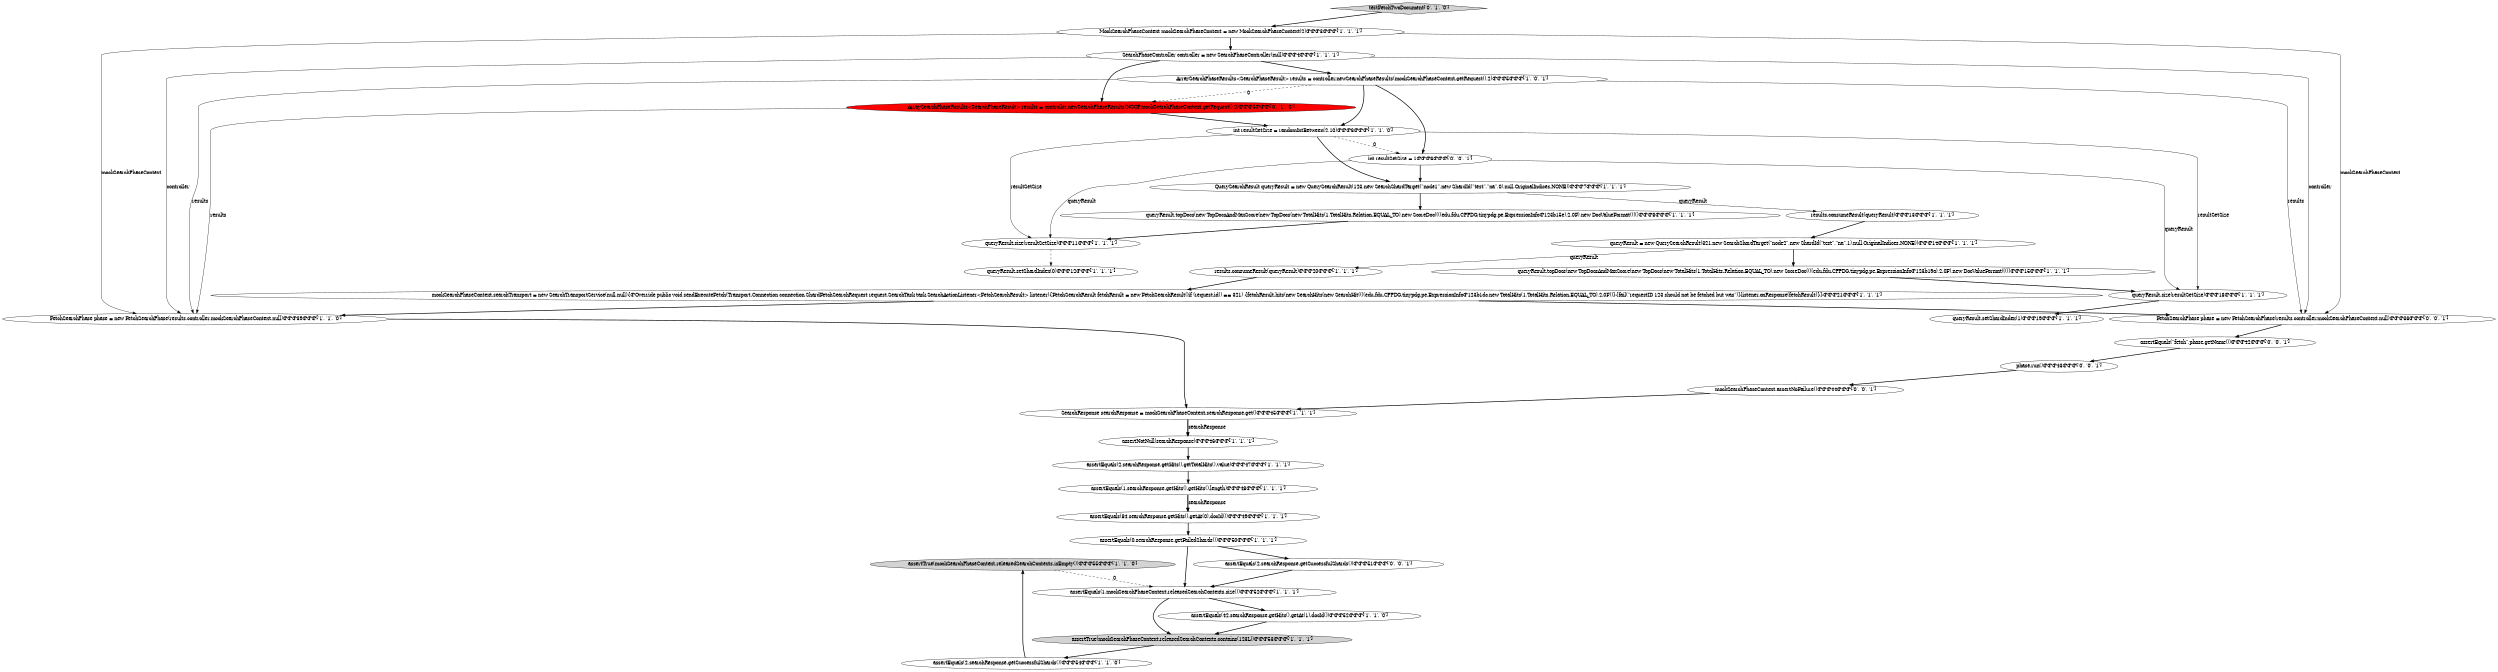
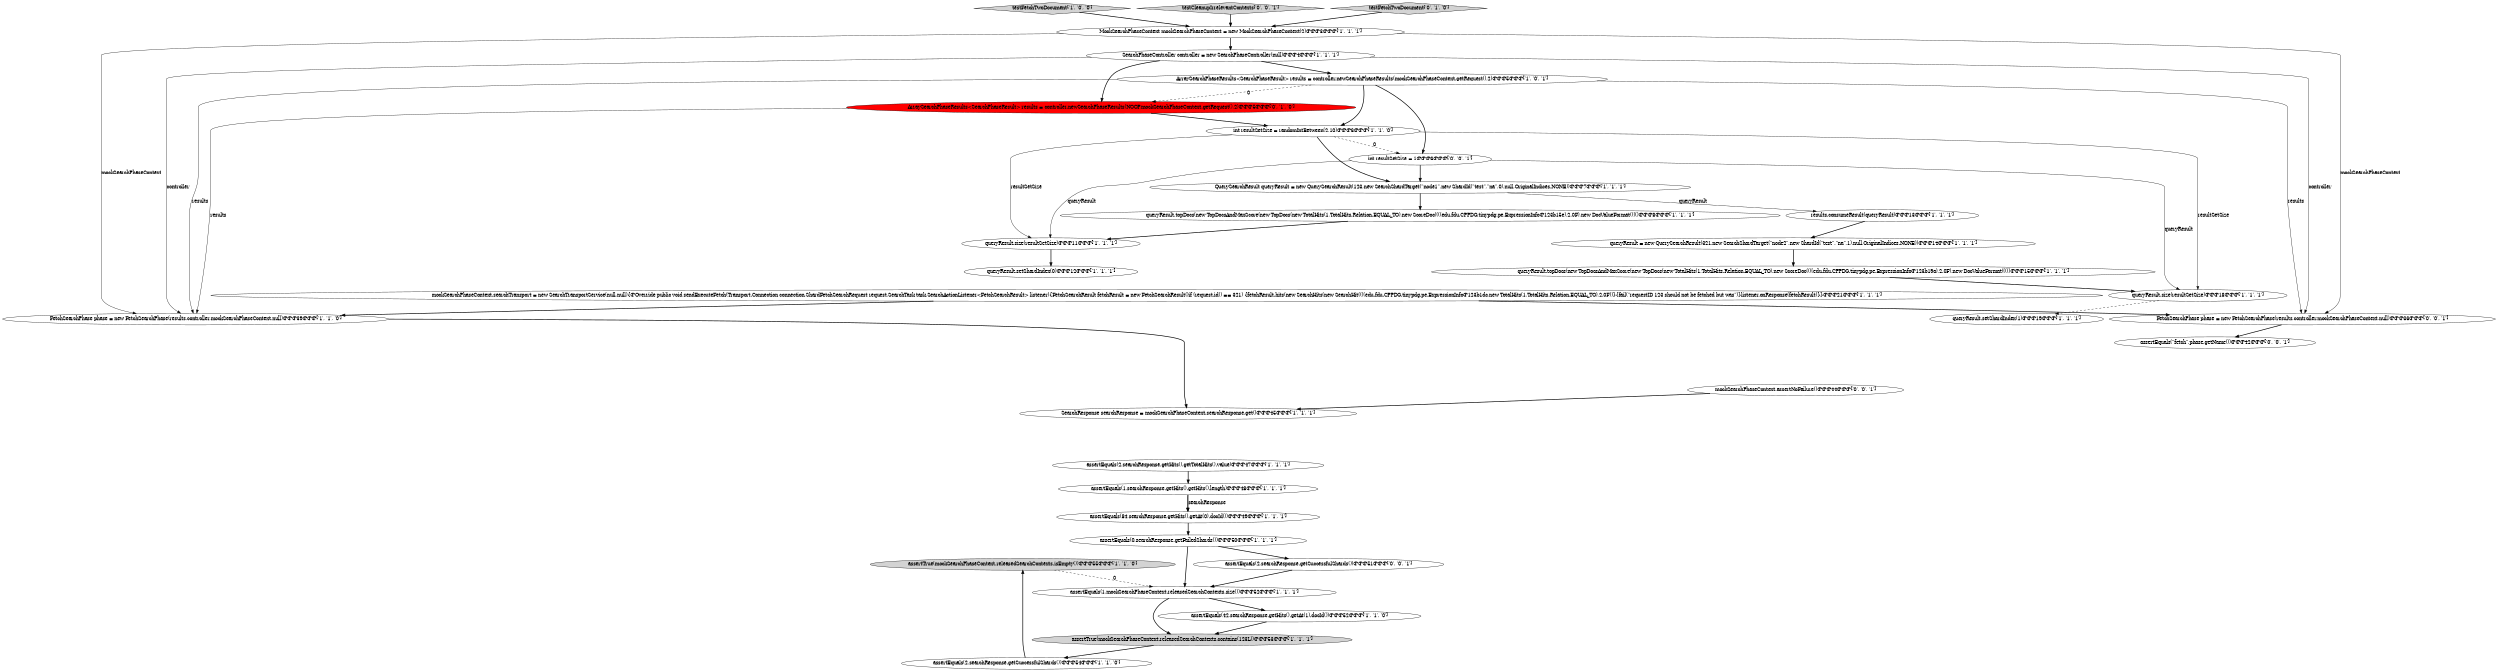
  digraph {
    node [fillcolor=white shape=ellipse style=filled]
    edge [style=bold]
    n1 [fillcolor=lightgray label="assertTrue(mockSearchPhaseContext.releasedSearchContexts.isEmpty())@@@55@@@['1', '1', '0']"]
    n2 [label="assertEquals(1,mockSearchPhaseContext.releasedSearchContexts.size())@@@52@@@['1', '1', '1']"]
    n3 [label="assertEquals(42,searchResponse.getHits().getAt(1).docId())@@@52@@@['1', '1', '0']"]
    n4 [fillcolor=lightgray label="assertTrue(mockSearchPhaseContext.releasedSearchContexts.contains(123L))@@@53@@@['1', '1', '1']"]
    n5 [label="assertEquals(2,searchResponse.getSuccessfulShards())@@@54@@@['1', '1', '0']"]
    n6 [label="assertEquals(1,searchResponse.getHits().getHits().length)@@@48@@@['1', '1', '1']"]
    n7 [label="assertEquals(84,searchResponse.getHits().getAt(0).docId())@@@49@@@['1', '1', '1']"]
    n8 [label="assertEquals(0,searchResponse.getFailedShards())@@@50@@@['1', '1', '1']"]
    n9 [label="int resultSetSize = 1@@@6@@@['0', '0', '1']"]
    n10 [label="queryResult.size(resultSetSize)@@@11@@@['1', '1', '1']"]
    n11 [label="QuerySearchResult queryResult = new QuerySearchResult(123,new SearchShardTarget(\"node1\",new ShardId(\"test\",\"na\",0),null,OriginalIndices.NONE))@@@7@@@['1', '1', '1']"]
    n12 [label="queryResult.size(resultSetSize)@@@18@@@['1', '1', '1']"]
    n13 [label="queryResult.setShardIndex(0)@@@12@@@['1', '1', '1']"]
    n14 [label="results.consumeResult(queryResult)@@@13@@@['1', '1', '1']"]
    n15 [label="queryResult.topDocs(new TopDocsAndMaxScore(new TopDocs(new TotalHits(1,TotalHits.Relation.EQUAL_TO),new ScoreDoc((((edu.fdu.CPPDG.tinypdg.pe.ExpressionInfo@123b15e),2.0F),new DocValueFormat(((()@@@8@@@['1', '1', '1']"]
    n16 [label="queryResult.setShardIndex(1)@@@19@@@['1', '1', '1']"]
    n17 [label="queryResult = new QuerySearchResult(321,new SearchShardTarget(\"node2\",new ShardId(\"test\",\"na\",1),null,OriginalIndices.NONE))@@@14@@@['1', '1', '1']"]
-   n18 [label="results.consumeResult(queryResult)@@@20@@@['1', '1', '1']"]
    n19 [label="queryResult.topDocs(new TopDocsAndMaxScore(new TopDocs(new TotalHits(1,TotalHits.Relation.EQUAL_TO),new ScoreDoc((((edu.fdu.CPPDG.tinypdg.pe.ExpressionInfo@123b19a),2.0F),new DocValueFormat(((()@@@15@@@['1', '1', '1']"]
    n20 [label="assertEquals(2,searchResponse.getHits().getTotalHits().value)@@@47@@@['1', '1', '1']"]
    n21 [fillcolor=red label="ArraySearchPhaseResults<SearchPhaseResult> results = controller.newSearchPhaseResults(NOOP,mockSearchPhaseContext.getRequest(),2)@@@5@@@['0', '1', '0']"]
    n22 [label="int resultSetSize = randomIntBetween(2,10)@@@6@@@['1', '1', '0']"]
    n23 [label="FetchSearchPhase phase = new FetchSearchPhase(results,controller,mockSearchPhaseContext,null)@@@39@@@['1', '1', '0']"]
    n24 [label="SearchResponse searchResponse = mockSearchPhaseContext.searchResponse.get()@@@45@@@['1', '1', '1']"]
+   n25 [fillcolor=lightgray label="testFetchTwoDocument['1', '0', '0']" shape=diamond]
    n26 [label="MockSearchPhaseContext mockSearchPhaseContext = new MockSearchPhaseContext(2)@@@3@@@['1', '1', '1']"]
    n27 [label="SearchPhaseController controller = new SearchPhaseController(null)@@@4@@@['1', '1', '1']"]
    n28 [label="FetchSearchPhase phase = new FetchSearchPhase(results,controller,mockSearchPhaseContext,null)@@@36@@@['0', '0', '1']"]
-   n29 [label="assertNotNull(searchResponse)@@@46@@@['1', '1', '1']"]
    n30 [label="ArraySearchPhaseResults<SearchPhaseResult> results = controller.newSearchPhaseResults(mockSearchPhaseContext.getRequest(),2)@@@5@@@['1', '0', '1']"]
    n31 [label="assertEquals(\"fetch\",phase.getName())@@@42@@@['0', '0', '1']"]
-   n33 [label="phase.run()@@@43@@@['0', '0', '1']"]
+   n32 [fillcolor=lightgray label="testCleanupIrrelevantContexts['0', '0', '1']" shape=diamond]
    n34 [label="mockSearchPhaseContext.assertNoFailure()@@@44@@@['0', '0', '1']"]
    n35 [label="mockSearchPhaseContext.searchTransport = new SearchTransportService(null,null){@Override public void sendExecuteFetch(Transport.Connection connection,ShardFetchSearchRequest request,SearchTask task,SearchActionListener<FetchSearchResult> listener){FetchSearchResult fetchResult = new FetchSearchResult()if (request.id() == 321) {fetchResult.hits(new SearchHits(new SearchHit((((edu.fdu.CPPDG.tinypdg.pe.ExpressionInfo@123b1dc,new TotalHits(1,TotalHits.Relation.EQUAL_TO),2.0F))}{fail(\"requestID 123 should not be fetched but was\")}listener.onResponse(fetchResult)}}@@@21@@@['1', '1', '1']"]
    n36 [label="assertEquals(2,searchResponse.getSuccessfulShards())@@@51@@@['0', '0', '1']"]
    n37 [fillcolor=lightgray label="testFetchTwoDocument['0', '1', '0']" shape=diamond]
    n1 -> n2 [label=0 style=dashed]
    n2 -> n3
    n2 -> n4
    n3 -> n4
    n4 -> n5
    n5 -> n1
    n6 -> n7
    n6 -> n7 [label=searchResponse style=solid]
    n7 -> n8
    n8 -> n2
    n8 -> n36
    n9 -> n10 [label=queryResult style=solid]
    n9 -> n11
    n9 -> n12 [label=queryResult style=solid]
-   n10 -> n13 [style=dashed]
+   n10 -> n13
    n11 -> n14 [label=queryResult style=solid]
    n11 -> n15
-   n12 -> n16
+   n12 -> n16 [style=dashed]
    n14 -> n17
    n15 -> n10
-   n17 -> n18 [label=queryResult style=solid]
    n17 -> n19
-   n18 -> n35
    n19 -> n12
    n20 -> n6
    n21 -> n22
    n21 -> n23 [label=results style=solid]
    n22 -> n9 [label=0 style=dashed]
    n22 -> n10 [label=resultSetSize style=solid]
    n22 -> n11
    n22 -> n12 [label=resultSetSize style=solid]
    n23 -> n24
-   n24 -> n29
-   n24 -> n29 [label=searchResponse style=solid]
+   n25 -> n26
    n26 -> n23 [label=mockSearchPhaseContext style=solid]
    n26 -> n27
    n26 -> n28 [label=mockSearchPhaseContext style=solid]
    n27 -> n21
    n27 -> n23 [label=controller style=solid]
    n27 -> n28 [label=controller style=solid]
    n27 -> n30
    n28 -> n31
-   n29 -> n20
    n30 -> n9
    n30 -> n21 [label=0 style=dashed]
    n30 -> n22
    n30 -> n23 [label=results style=solid]
    n30 -> n28 [label=results style=solid]
-   n31 -> n33
-   n33 -> n34
+   n32 -> n26
    n34 -> n24
    n35 -> n23
    n35 -> n28
    n36 -> n2
    n37 -> n26
  }
